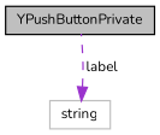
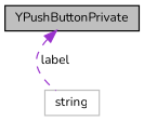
  digraph {
    fontname=Nunito
    node [fontname=Nunito fontsize=10 shape=record style=filled]
    n1 [color=black fillcolor=grey75 fontcolor=black height=0.2 label=YPushButtonPrivate width=0.4]
    n2 [color=grey75 fillcolor=white height=0.2 label=string width=0.4]
-   n2 -> n1 [color=darkorchid3 dir=back fontname=Nunito fontsize=10 label=" label" labelfontname=Helvetica labelfontsize=10 style=dashed]
+   n1 -> n2 [color=darkorchid3 dir=back fontname=Nunito fontsize=10 label=" label" labelfontname=Helvetica labelfontsize=10 style=dashed]
  }
